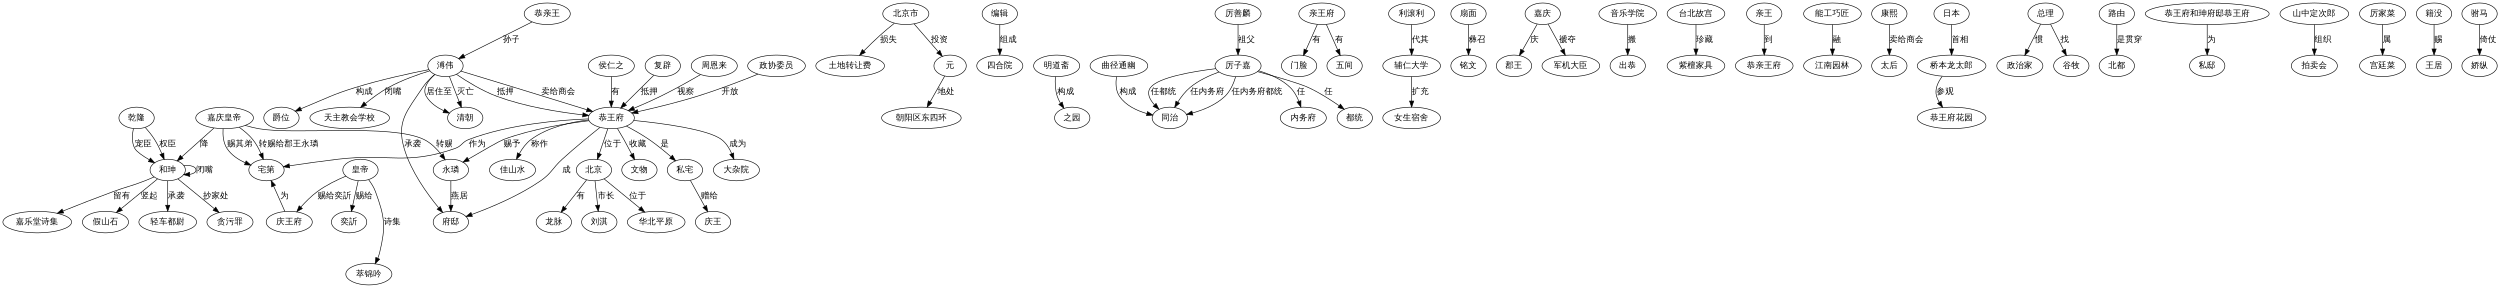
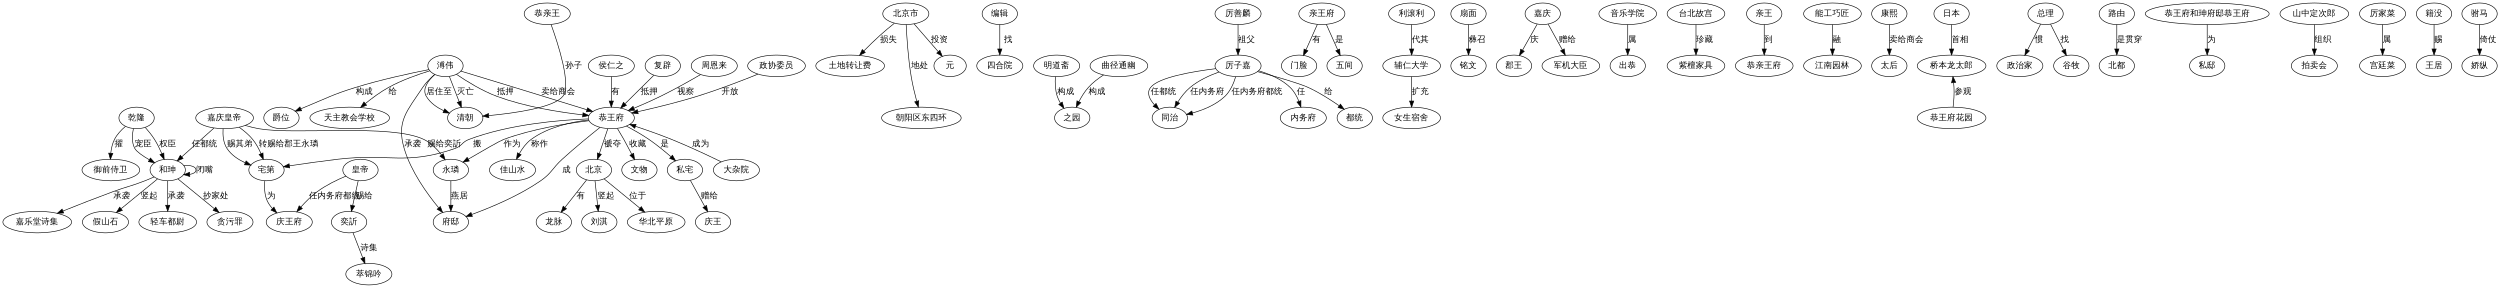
  digraph {
    node [fontname=FangSong]
    edge [fontname=FangSong]
    "乾隆"
+   "御前侍卫"
    "和珅"
    "嘉乐堂诗集"
    "假山石"
    "轻车都尉"
    "贪污罪"
    "北京市"
    "土地转让费"
    "朝阳区东四环"
    "元"
    "恭王府"
    "府邸"
    "私宅"
    "大杂院"
    "佳山水"
    "北京"
    "文物"
    "永璘"
    "宅第"
    "庆王"
    "龙脉"
    "刘淇"
    "华北平原"
    "庆王府"
    "编辑"
    "四合院"
    "明道斋"
    "之园"
    "溥伟"
    "清朝"
    "爵位"
    "天主教会学校"
    "厉子嘉"
    "同治"
    "内务府"
    "都统"
    "亲王府"
    "门脸"
    "五间"
    "厉善麟"
    "辅仁大学"
    "女生宿舍"
    "皇帝"
    "奕訢"
    "萃锦吟"
    "扇面"
    "铭文"
    "利滚利"
    "侯仁之"
    "嘉庆皇帝"
    "嘉庆"
    "郡王"
    "军机大臣"
    "复辟"
    "音乐学院"
    "出恭"
    "台北故宫"
    "紫檀家具"
    "亲王"
    "恭亲王府"
    "能工巧匠"
    "江南园林"
    "曲径通幽"
    "康熙"
    "太后"
    "桥本龙太郎"
    "恭王府花园"
    "总理"
    "政治家"
    "谷牧"
    "路由"
    "北都"
    "恭王府和珅府邸恭王府"
    "私邸"
    "恭亲王"
    "周恩来"
    "日本"
    "政协委员"
    "山中定次郎"
    "拍卖会"
    "厉家菜"
    "宫廷菜"
    "籍没"
    "王居"
    "驸马"
    "娇纵"
+   "乾隆" -> "御前侍卫" [label="擢"]
    "乾隆" -> "和珅" [label="权臣"]
    "乾隆" -> "和珅" [label="宠臣"]
    "和珅" -> "和珅" [label="闭嘴"]
-   "和珅" -> "嘉乐堂诗集" [label="留有"]
+   "和珅" -> "嘉乐堂诗集" [label="承袭"]
    "和珅" -> "假山石" [label="竖起"]
    "和珅" -> "轻车都尉" [label="承袭"]
    "和珅" -> "贪污罪" [label="抄家处"]
    "北京市" -> "土地转让费" [label="损失"]
-   "元" -> "朝阳区东四环" [label="地处"]
+   "北京市" -> "朝阳区东四环" [label="地处"]
    "北京市" -> "元" [label="投资"]
    "恭王府" -> "府邸" [label="成"]
    "恭王府" -> "私宅" [label="是"]
-   "恭王府" -> "大杂院" [label="成为"]
+   "大杂院" -> "恭王府" [label="成为"]
    "恭王府" -> "佳山水" [label="称作"]
-   "恭王府" -> "北京" [label="位于"]
+   "恭王府" -> "北京" [label="褫夺"]
    "恭王府" -> "文物" [label="收藏"]
-   "恭王府" -> "永璘" [label="赐予"]
-   "恭王府" -> "宅第" [label="作为"]
+   "恭王府" -> "永璘" [label="作为"]
+   "恭王府" -> "宅第" [label="搬"]
    "私宅" -> "庆王" [label="赠给"]
    "北京" -> "龙脉" [label="有"]
-   "北京" -> "刘淇" [label="市长"]
+   "北京" -> "刘淇" [label="竖起"]
    "北京" -> "华北平原" [label="位于"]
    "永璘" -> "府邸" [label="燕居"]
-   "庆王府" -> "宅第" [label="为"]
-   "编辑" -> "四合院" [label="组成"]
+   "宅第" -> "庆王府" [label="为"]
+   "编辑" -> "四合院" [label="找"]
    "明道斋" -> "之园" [label="构成"]
    "溥伟" -> "恭王府" [label="抵押"]
    "溥伟" -> "恭王府" [label="卖给商会"]
    "溥伟" -> "府邸" [label="承袭"]
    "溥伟" -> "清朝" [label="灭亡"]
    "溥伟" -> "清朝" [label="居住至"]
    "溥伟" -> "爵位" [label="构成"]
-   "溥伟" -> "天主教会学校" [label="闭嘴"]
+   "溥伟" -> "天主教会学校" [label="给"]
    "厉子嘉" -> "同治" [label="任都统"]
    "厉子嘉" -> "同治" [label="任内务府"]
    "厉子嘉" -> "同治" [label="任内务府都统"]
    "厉子嘉" -> "内务府" [label="任"]
-   "厉子嘉" -> "都统" [label="任"]
+   "厉子嘉" -> "都统" [label="给"]
    "亲王府" -> "门脸" [label="有"]
-   "亲王府" -> "五间" [label="有"]
+   "亲王府" -> "五间" [label="是"]
    "厉善麟" -> "厉子嘉" [label="祖父"]
    "辅仁大学" -> "女生宿舍" [label="扩充"]
-   "皇帝" -> "庆王府" [label="赐给奕訢"]
+   "皇帝" -> "庆王府" [label="任内务府都统"]
    "皇帝" -> "奕訢" [label="赐给"]
-   "皇帝" -> "萃锦吟" [label="诗集"]
+   "奕訢" -> "萃锦吟" [label="诗集"]
    "扇面" -> "铭文" [label="彝召"]
    "利滚利" -> "辅仁大学" [label="代其"]
    "侯仁之" -> "恭王府" [label="有"]
-   "嘉庆皇帝" -> "和珅" [label="降"]
-   "嘉庆皇帝" -> "永璘" [label="转赐"]
+   "嘉庆皇帝" -> "和珅" [label="任都统"]
+   "嘉庆皇帝" -> "永璘" [label="赐给奕訢"]
    "嘉庆皇帝" -> "宅第" [label="赐其弟"]
    "嘉庆皇帝" -> "宅第" [label="转赐给郡王永璘"]
    "嘉庆" -> "郡王" [label="庆"]
-   "嘉庆" -> "军机大臣" [label="褫夺"]
+   "嘉庆" -> "军机大臣" [label="赠给"]
    "复辟" -> "恭王府" [label="抵押"]
-   "音乐学院" -> "出恭" [label="搬"]
+   "音乐学院" -> "出恭" [label="属"]
    "台北故宫" -> "紫檀家具" [label="珍藏"]
    "亲王" -> "恭亲王府" [label="到"]
    "能工巧匠" -> "江南园林" [label="融"]
-   "曲径通幽" -> "同治" [label="构成"]
+   "曲径通幽" -> "之园" [label="构成"]
    "康熙" -> "太后" [label="卖给商会"]
-   "桥本龙太郎" -> "恭王府花园" [label="参观"]
+   "恭王府花园" -> "桥本龙太郎" [label="参观"]
    "总理" -> "政治家" [label="惯"]
    "总理" -> "谷牧" [label="找"]
    "路由" -> "北都" [label="是贯穿"]
    "恭王府和珅府邸恭王府" -> "私邸" [label="为"]
-   "恭亲王" -> "溥伟" [label="孙子"]
+   "恭亲王" -> "清朝" [label="孙子"]
    "周恩来" -> "恭王府" [label="视察"]
    "日本" -> "桥本龙太郎" [label="首相"]
    "政协委员" -> "恭王府" [label="开放"]
    "山中定次郎" -> "拍卖会" [label="组织"]
    "厉家菜" -> "宫廷菜" [label="属"]
    "籍没" -> "王居" [label="赐"]
    "驸马" -> "娇纵" [label="倚仗"]
  }
